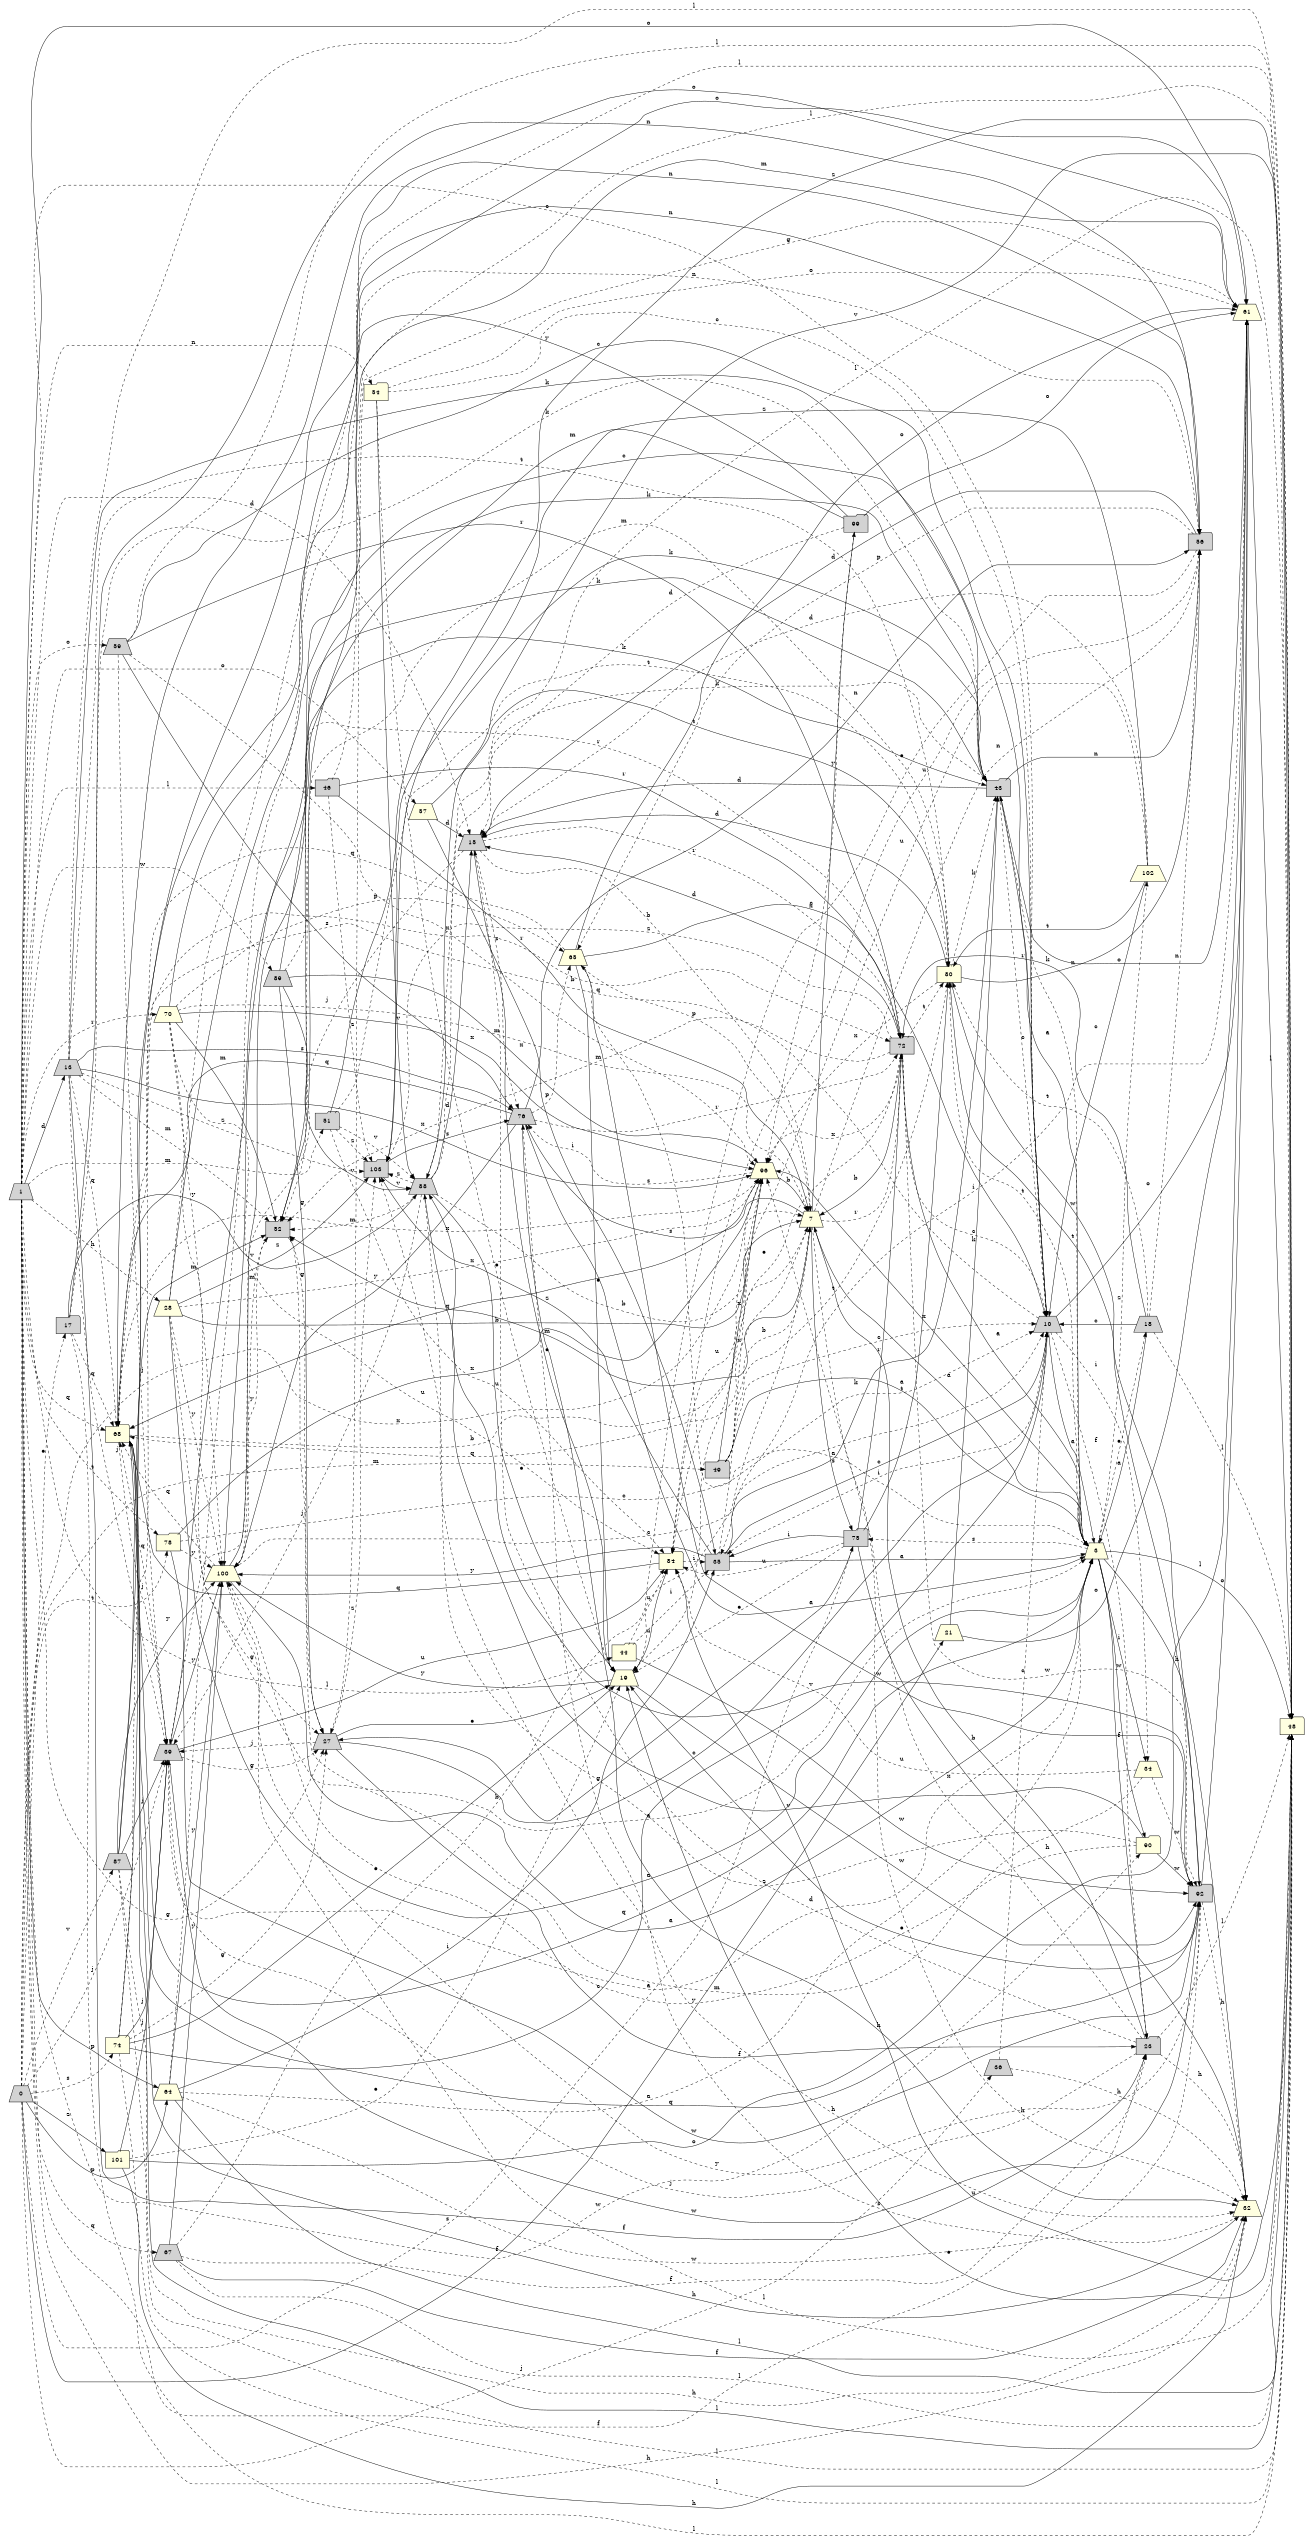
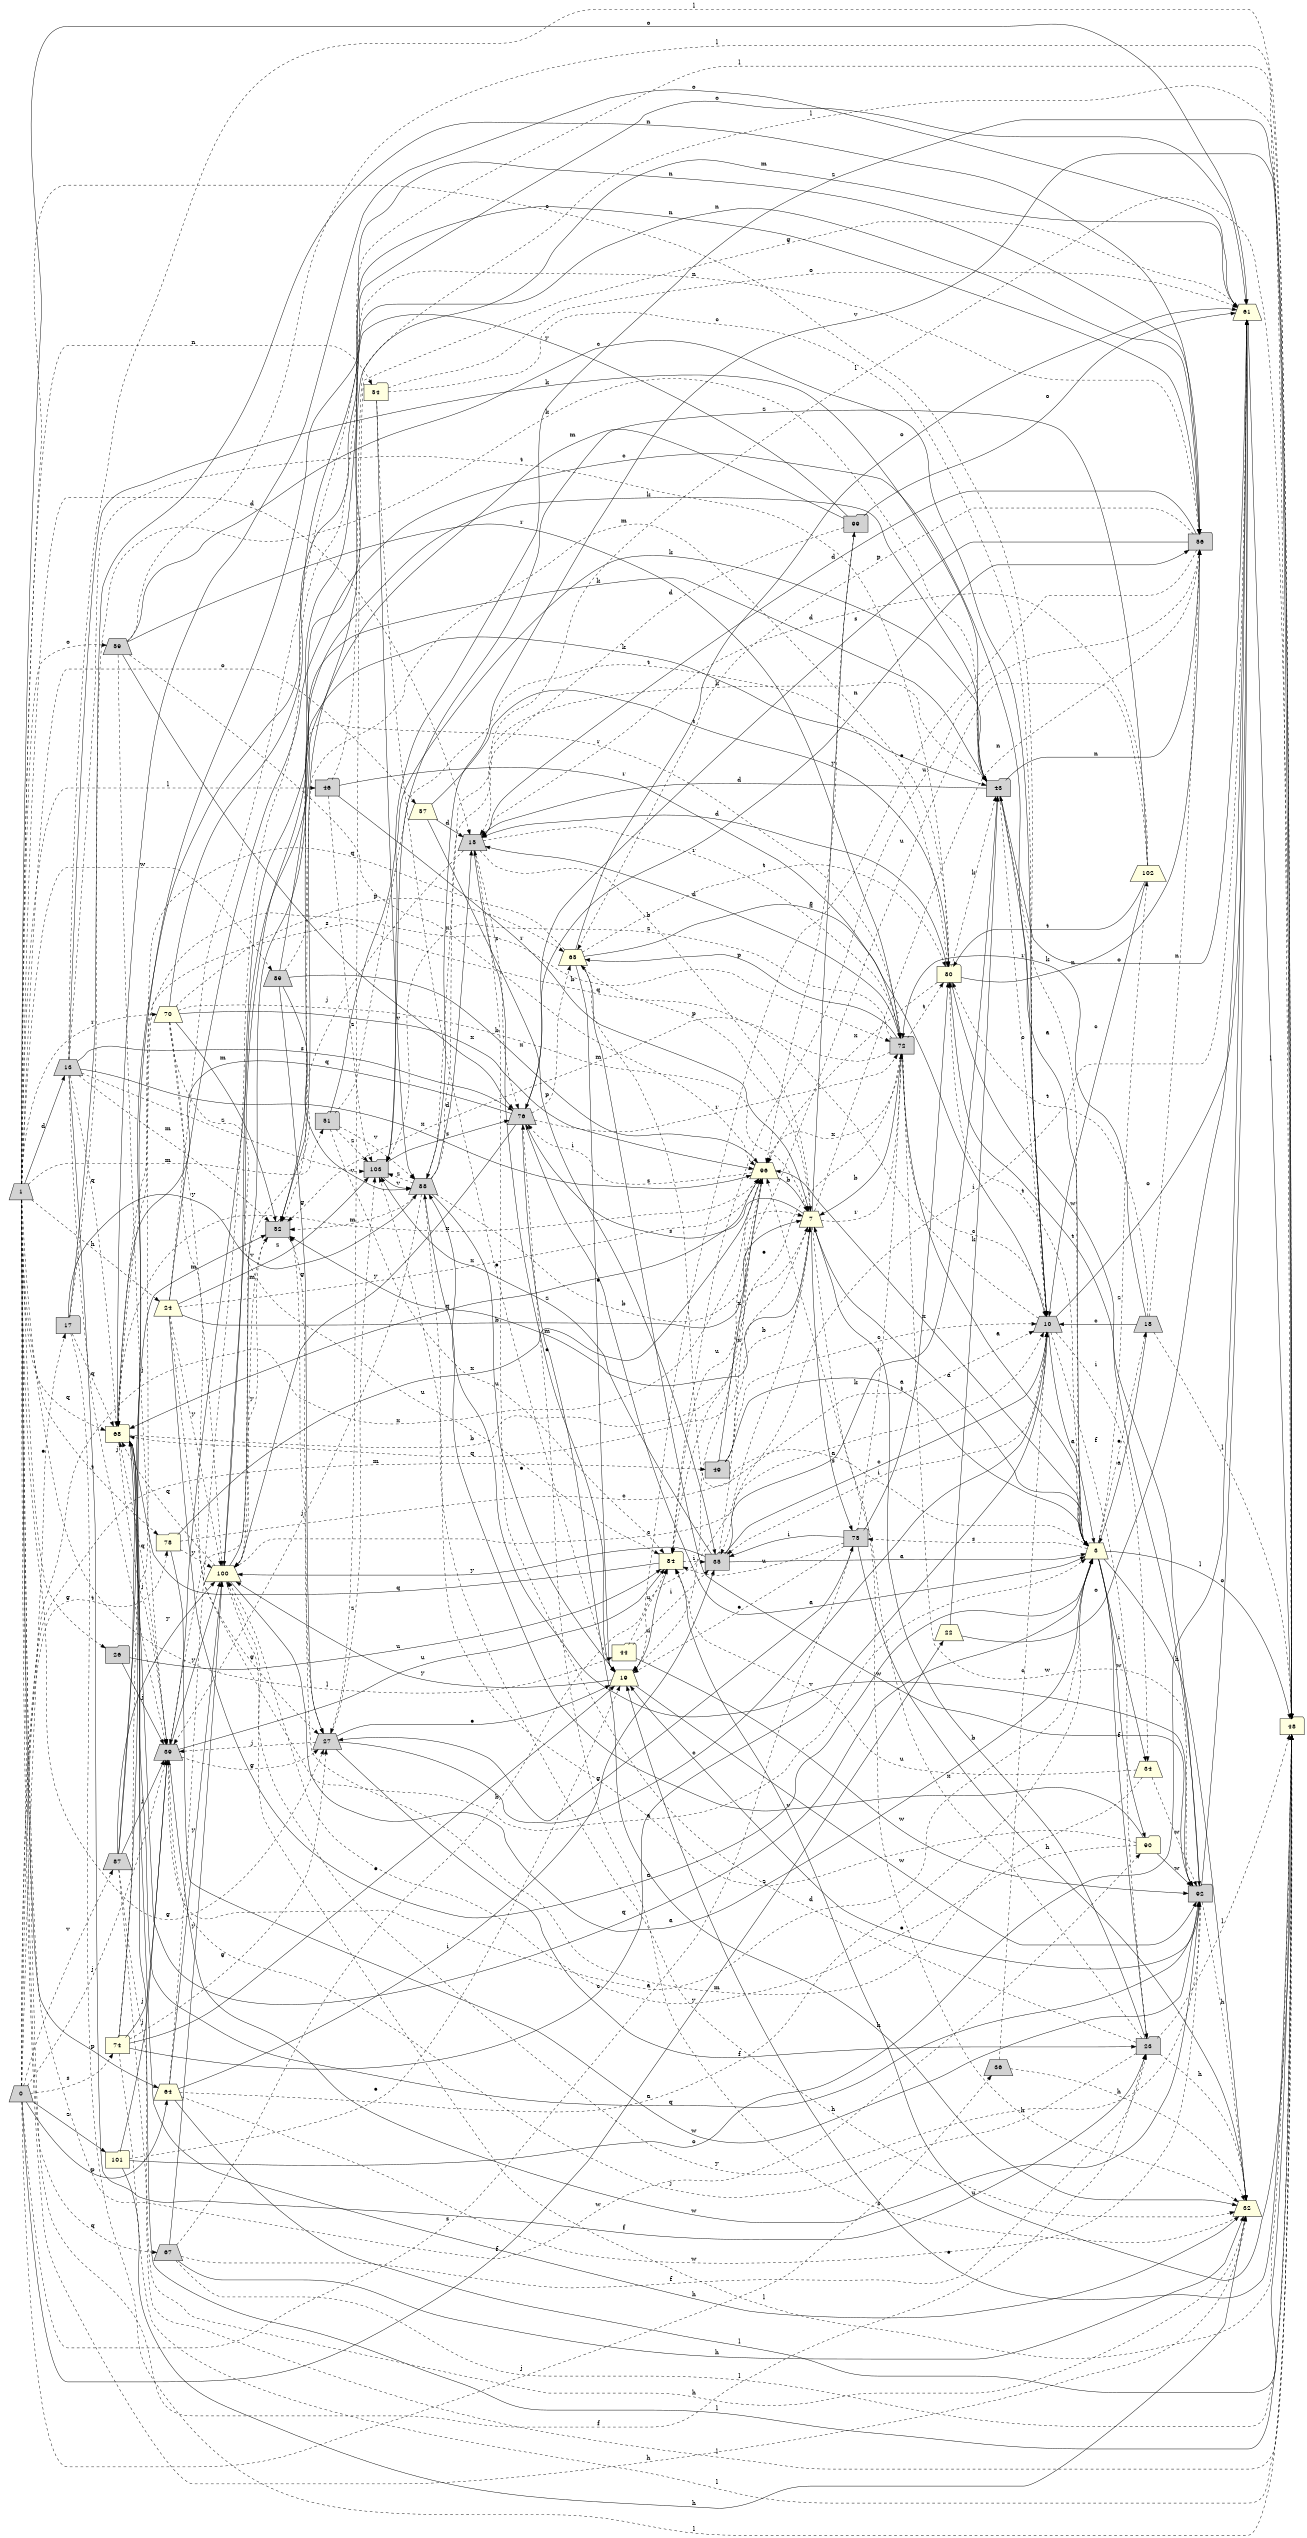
  strict digraph {
    rankdir=LR
    node [fillcolor=lightgrey shape=trapezium style=filled]
    edge [style=dashed]
    17 [shape=folder]
    0
-   22 [fillcolor=lightyellow label=21]
+   22 [fillcolor=lightyellow]
    36
    39
    49 [shape=folder]
    64 [fillcolor=lightyellow]
    74 [fillcolor=lightyellow shape=folder]
    75 [shape=folder]
    78 [fillcolor=lightyellow shape=folder]
    87
    96 [fillcolor=lightyellow]
    101 [fillcolor=lightyellow shape=folder]
    68 [fillcolor=lightyellow shape=folder]
    43 [shape=folder]
    48 [fillcolor=lightyellow shape=folder]
    56 [shape=folder]
    88
    61 [fillcolor=lightyellow]
    10
    32 [fillcolor=lightyellow]
    27
    3 [fillcolor=lightyellow]
    84 [fillcolor=lightyellow shape=folder]
    92 [shape=folder]
    100 [fillcolor=lightyellow]
    80 [fillcolor=lightyellow shape=folder]
    7 [fillcolor=lightyellow]
    35 [shape=folder]
    72 [shape=folder]
    19 [fillcolor=lightyellow]
    52 [shape=folder]
    76
    1
    13
    15
    23 [shape=folder]
-   28 [fillcolor=lightyellow]
+   26 [shape=folder]
+   28 [fillcolor=lightyellow label=24]
    44 [fillcolor=lightyellow shape=folder]
    46 [shape=folder]
    51 [shape=folder]
    54 [fillcolor=lightyellow shape=folder]
    57 [fillcolor=lightyellow]
    59
    67
    70 [fillcolor=lightyellow]
    89
    90 [fillcolor=lightyellow shape=folder]
    34 [fillcolor=lightyellow]
    103 [shape=folder]
    65 [fillcolor=lightyellow]
    18
    102 [fillcolor=lightyellow]
    99 [shape=folder]
    17 -> 68 [label=q]
    17 -> 43 [label=k]
    17 -> 48 [label=l]
    17 -> 56 [label=n style=solid]
    17 -> 88 [label=v style=solid]
    0 -> 17 [label=e]
    0 -> 22 [label=f style=solid]
    0 -> 36 [label=j]
    0 -> 39 [label=j]
    0 -> 49 [label=m]
    0 -> 64 [label=p style=solid]
    0 -> 74 [label=s]
    0 -> 75 [label=s]
    0 -> 78 [label=t]
    0 -> 87 [label=v]
    0 -> 96 [label=x]
    0 -> 101 [label=z style=solid]
    22 -> 43 [label=k style=solid]
    22 -> 61 [label=o style=solid]
    36 -> 10 [label=c]
    36 -> 32 [label=h]
    39 -> 68 [label=q]
    39 -> 43 [label=k style=solid]
    39 -> 27 [label=g]
    39 -> 3 [label=a]
    39 -> 84 [label=u style=solid]
    39 -> 92 [label=w style=solid]
    39 -> 100 [label=y style=solid]
    49 -> 96 [label=x style=solid]
    49 -> 10 [label=c]
    49 -> 3 [label=a style=solid]
-   49 -> 80 [label=t]
+   65 -> 80 [label=t]
    49 -> 7 [label=b]
    64 -> 48 [label=l style=solid]
    64 -> 56 [label=n]
    64 -> 3 [label=a]
    64 -> 92 [label=w]
    64 -> 100 [label=y style=solid]
    64 -> 35 [label=i style=solid]
    74 -> 39 [label=j style=solid]
    74 -> 48 [label=l]
    74 -> 56 [label=n style=solid]
    74 -> 10 [label=c style=solid]
    74 -> 27 [label=g]
    74 -> 72 [label=r]
    74 -> 19 [label=e style=solid]
    75 -> 32 [label=h style=solid]
    75 -> 27 [label=g style=solid]
    75 -> 84 [label=u]
    75 -> 80 [label=t style=solid]
    75 -> 35 [label=i style=solid]
-   75 -> 72 [label=r style=solid]
+   75 -> 72 [label=r]
    75 -> 19 [label=e]
    78 -> 96 [label=x style=solid]
    78 -> 10 [label=c]
    78 -> 92 [label=w style=solid]
    78 -> 100 [label=y]
    87 -> 39 [label=j style=solid]
    87 -> 48 [label=l]
    87 -> 56 [label=n style=solid]
    87 -> 32 [label=h]
    87 -> 100 [label=y style=solid]
    87 -> 52 [label=m style=solid]
    96 -> 68 [label=q style=solid]
    96 -> 84 [label=u]
    96 -> 7 [label=b style=solid]
    96 -> 76 [label=s]
    101 -> 39 [label=j style=solid]
    101 -> 61 [label=o style=solid]
    101 -> 32 [label=h style=solid]
    101 -> 19 [label=e]
    68 -> 39 [label=j]
    68 -> 96 [label=x]
    68 -> 48 [label=l style=solid]
    68 -> 61 [label=o style=solid]
    68 -> 32 [label=h style=solid]
    68 -> 7 [label=b]
    43 -> 56 [label=n style=solid]
    43 -> 61 [label=o style=solid]
    43 -> 10 [label=c]
    43 -> 3 [label=a style=solid]
    43 -> 15 [label=d style=solid]
    48 -> 88 [label=v style=solid]
    48 -> 84 [label=u style=solid]
    48 -> 19 [label=e style=solid]
    48 -> 103 [label=z style=solid]
    56 -> 84 [label=u]
    56 -> 19 [label=e]
+   56 -> 76 [label=s style=solid]
    56 -> 15 [label=d style=solid]
    56 -> 65 [label=p]
    88 -> 39 [label=j]
    88 -> 43 [label=k]
    88 -> 48 [label=l]
    88 -> 32 [label=h]
    88 -> 7 [label=b]
    88 -> 19 [label=e style=solid]
    88 -> 52 [label=m]
    88 -> 15 [label=d style=solid]
    88 -> 103 [label=z]
    61 -> 48 [label=l style=solid]
    61 -> 27 [label=g]
    61 -> 35 [label=i]
    61 -> 52 [label=m style=solid]
    10 -> 68 [label=q]
    10 -> 61 [label=o style=solid]
    10 -> 3 [label=a style=solid]
    10 -> 35 [label=i]
    10 -> 23 [label=f]
    10 -> 34 [label=i]
    32 -> 76 [label=s]
    27 -> 39 [label=j]
    27 -> 10 [label=c style=solid]
    27 -> 19 [label=e style=solid]
    27 -> 23 [label=f style=solid]
    27 -> 103 [label=z]
    3 -> 75 [label=s]
    3 -> 96 [label=x style=solid]
    3 -> 68 [label=q style=solid]
    3 -> 43 [label=k]
    3 -> 48 [label=l style=solid]
    3 -> 32 [label=h style=solid]
    3 -> 80 [label=t]
    3 -> 23 [label=f style=solid]
    3 -> 90 [label=w style=solid]
    3 -> 34 [label=i style=solid]
    3 -> 18 [label=e]
    3 -> 102 [label=z]
    84 -> 68 [label=q style=solid]
    84 -> 35 [label=i]
    92 -> 68 [label=q style=solid]
    92 -> 88 [label=v style=solid]
    92 -> 61 [label=o style=solid]
    92 -> 32 [label=h]
    92 -> 100 [label=y]
    92 -> 80 [label=t style=solid]
    92 -> 19 [label=e style=solid]
    100 -> 68 [label=q]
    100 -> 43 [label=k style=solid]
    100 -> 48 [label=l]
+   100 -> 56 [label=n style=solid]
    100 -> 10 [label=c]
    100 -> 3 [label=a style=solid]
    100 -> 52 [label=m]
    80 -> 96 [label=x]
    80 -> 43 [label=k]
    80 -> 56 [label=n style=solid]
    80 -> 92 [label=w style=solid]
    80 -> 52 [label=m]
    80 -> 15 [label=d style=solid]
    7 -> 75 [label=s style=solid]
    7 -> 68 [label=q]
    7 -> 56 [label=n]
    7 -> 32 [label=h]
    7 -> 3 [label=a style=solid]
    7 -> 72 [label=r]
    7 -> 52 [label=m style=solid]
    7 -> 76 [label=s style=solid]
    7 -> 65 [label=p]
    7 -> 99 [label=y style=solid]
    35 -> 96 [label=x]
    35 -> 43 [label=k style=solid]
    35 -> 10 [label=c style=solid]
    35 -> 3 [label=a style=solid]
    35 -> 100 [label=y style=solid]
    35 -> 103 [label=z style=solid]
    72 -> 96 [label=x]
    72 -> 10 [label=c]
    72 -> 3 [label=a style=solid]
    72 -> 92 [label=w]
    72 -> 80 [label=t]
    72 -> 7 [label=b style=solid]
    72 -> 19 [label=e]
    72 -> 52 [label=m]
    72 -> 15 [label=d style=solid]
    72 -> 103 [label=z]
+   72 -> 65 [label=p style=solid]
    19 -> 84 [label=u style=solid]
    19 -> 92 [label=w style=solid]
    19 -> 100 [label=y style=solid]
    52 -> 27 [label=g]
    52 -> 100 [label=y]
    76 -> 68 [label=q style=solid]
    76 -> 56 [label=n style=solid]
    76 -> 32 [label=h style=solid]
    76 -> 3 [label=a style=solid]
    76 -> 100 [label=y style=solid]
    76 -> 72 [label=r]
    76 -> 65 [label=p]
    1 -> 64 [label=p style=solid]
    1 -> 78 [label=t]
    1 -> 68 [label=q]
    1 -> 61 [label=o style=solid]
    1 -> 10 [label=c]
    1 -> 32 [label=h]
    1 -> 27 [label=g]
    1 -> 13 [label=d style=solid]
    1 -> 15 [label=d]
    1 -> 23 [label=f]
+   1 -> 26 [label=g]
    1 -> 28 [label=h]
    1 -> 44 [label=l]
    1 -> 46 [label=l]
    1 -> 51 [label=m]
    1 -> 54 [label=n]
    1 -> 57 [label=o]
    1 -> 59 [label=o]
    1 -> 67 [label=q]
    1 -> 70 [label=r]
    1 -> 89 [label=w]
    1 -> 90 [label=w]
    13 -> 39 [label=j]
    13 -> 96 [label=x style=solid]
    13 -> 68 [label=q]
    13 -> 43 [label=k style=solid]
    13 -> 48 [label=l]
    13 -> 80 [label=t]
    13 -> 52 [label=m]
    13 -> 76 [label=s style=solid]
    13 -> 23 [label=f style=solid]
    13 -> 103 [label=z]
    15 -> 39 [label=j]
    15 -> 7 [label=b]
    15 -> 72 [label=r]
    15 -> 19 [label=e style=solid]
    15 -> 76 [label=s]
    23 -> 39 [label=j]
    23 -> 96 [label=x]
    23 -> 48 [label=l]
    23 -> 32 [label=h]
    23 -> 7 [label=b style=solid]
    23 -> 15 [label=d]
+   26 -> 39 [label=j style=solid]
+   26 -> 84 [label=u style=solid]
    28 -> 96 [label=x]
    28 -> 48 [label=l]
    28 -> 10 [label=c style=solid]
    28 -> 27 [label=g]
    28 -> 3 [label=a style=solid]
    28 -> 100 [label=y]
    28 -> 7 [label=b style=solid]
    28 -> 103 [label=z style=solid]
    44 -> 84 [label=u]
    44 -> 92 [label=w style=solid]
    44 -> 35 [label=i]
    46 -> 48 [label=l]
    46 -> 7 [label=b style=solid]
    46 -> 72 [label=r style=solid]
    46 -> 103 [label=z]
    51 -> 43 [label=k style=solid]
    51 -> 88 [label=v]
    51 -> 84 [label=u]
    51 -> 80 [label=t]
    51 -> 103 [label=z]
    54 -> 88 [label=v style=solid]
    54 -> 61 [label=o]
    54 -> 10 [label=c]
    54 -> 19 [label=e]
    57 -> 80 [label=t style=solid]
    57 -> 35 [label=i style=solid]
    57 -> 15 [label=d style=solid]
    59 -> 39 [label=j]
    59 -> 96 [label=x]
    59 -> 48 [label=l]
    59 -> 10 [label=c style=solid]
    59 -> 72 [label=r style=solid]
    59 -> 76 [label=s style=solid]
    67 -> 48 [label=l]
-   67 -> 32 [label=f style=solid]
+   67 -> 32 [label=h style=solid]
    67 -> 100 [label=y style=solid]
    67 -> 7 [label=b]
    67 -> 23 [label=f]
    70 -> 96 [label=x style=solid]
    70 -> 61 [label=o style=solid]
    70 -> 3 [label=a]
    70 -> 84 [label=u]
    70 -> 100 [label=y]
-   70 -> 7 [label=m]
+   70 -> 7 [label=b]
    70 -> 52 [label=m style=solid]
    70 -> 65 [label=p]
    89 -> 96 [label=x style=solid]
    89 -> 43 [label=k style=solid]
    89 -> 88 [label=v style=solid]
    89 -> 27 [label=g style=solid]
    89 -> 72 [label=r]
    90 -> 88 [label=v style=solid]
    90 -> 92 [label=w style=solid]
    90 -> 100 [label=y]
    90 -> 103 [label=z]
    34 -> 84 [label=u]
    34 -> 92 [label=w]
    34 -> 52 [label=m]
    103 -> 88 [label=v style=solid]
    103 -> 76 [label=s style=solid]
    65 -> 68 [label=q]
    65 -> 61 [label=o style=solid]
    65 -> 10 [label=c style=solid]
    65 -> 3 [label=a]
    65 -> 92 [label=w style=solid]
    65 -> 19 [label=e style=solid]
    18 -> 48 [label=l]
    18 -> 56 [label=n]
    18 -> 10 [label=c style=solid]
    18 -> 3 [label=a style=solid]
    18 -> 80 [label=t]
    18 -> 72 [label=r style=solid]
    102 -> 10 [label=c style=solid]
    102 -> 84 [label=u]
    102 -> 80 [label=t style=solid]
    102 -> 15 [label=d]
    102 -> 103 [label=z style=solid]
    99 -> 96 [label=x]
    99 -> 61 [label=o style=solid]
    99 -> 100 [label=y style=solid]
    99 -> 52 [label=m style=solid]
    99 -> 15 [label=d]
  }
